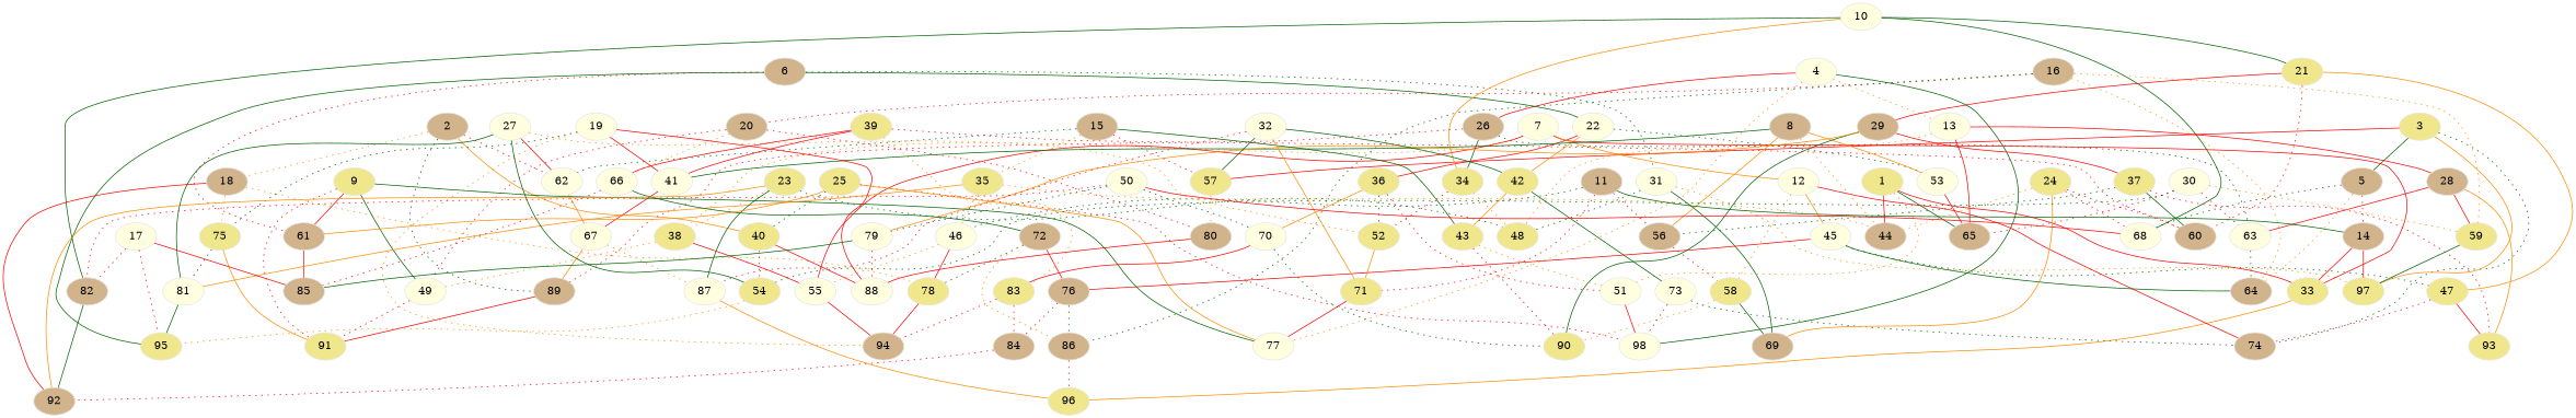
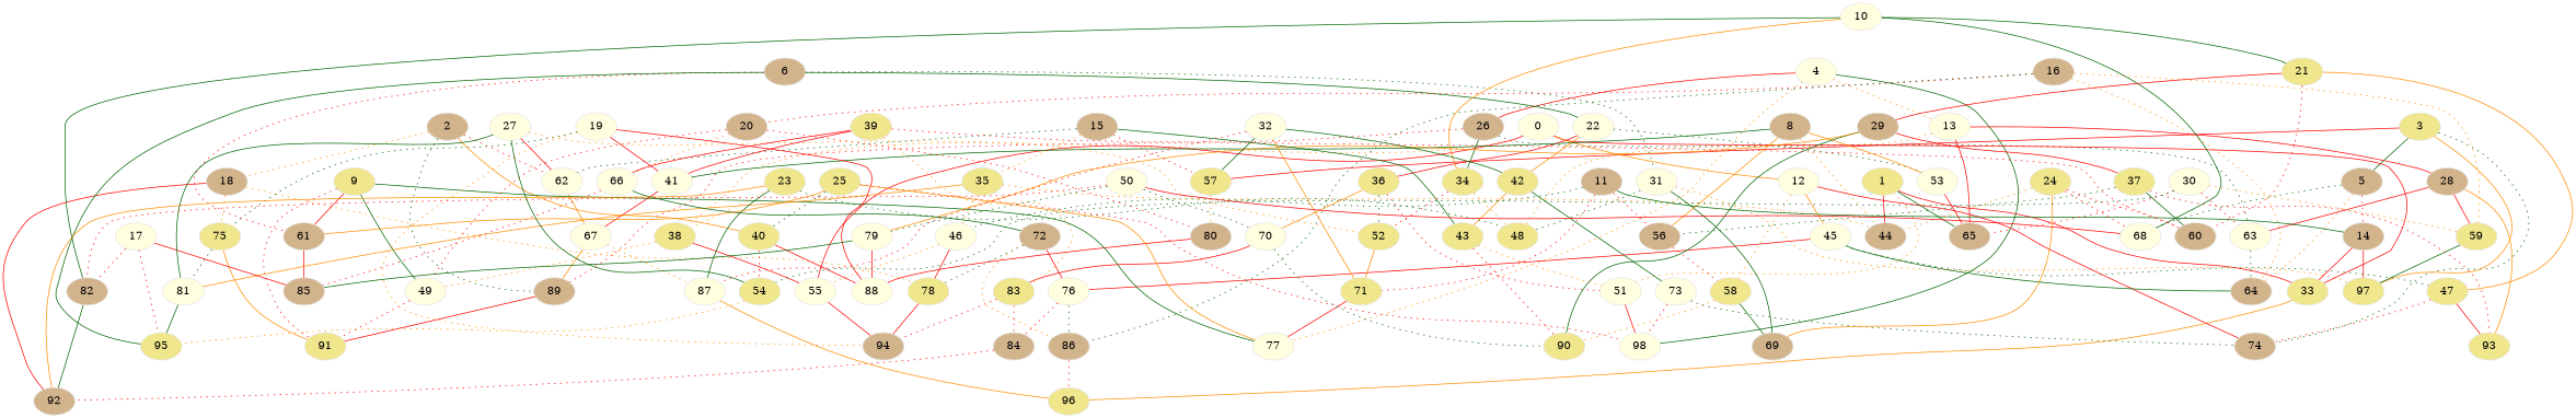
  graph {
    node [color=gray90 fillcolor=khaki style=filled]
    edge [color=red style=solid]
    1
    33
    44 [fillcolor=tan]
    51 [fillcolor=lightyellow]
    65 [fillcolor=tan]
    96
    98 [fillcolor=lightyellow]
    2 [fillcolor=tan]
    18 [fillcolor=tan]
    40
    62 [fillcolor=lightyellow]
    89 [fillcolor=tan]
    75
    78
    92 [fillcolor=tan]
    88 [fillcolor=lightyellow]
    54
    67 [fillcolor=lightyellow]
    91
    5 [fillcolor=tan]
    3
    57
    74 [fillcolor=tan]
    97
    14 [fillcolor=tan]
    64 [fillcolor=tan]
    68 [fillcolor=lightyellow]
    80 [fillcolor=tan]
    4 [fillcolor=lightyellow]
    13 [fillcolor=lightyellow]
    26 [fillcolor=tan]
    77 [fillcolor=lightyellow]
    28 [fillcolor=tan]
    48
    34
    63 [fillcolor=lightyellow]
    6 [fillcolor=tan]
    22 [fillcolor=lightyellow]
    31 [fillcolor=lightyellow]
    61 [fillcolor=tan]
    95
    53 [fillcolor=lightyellow]
    36
    42
    69 [fillcolor=tan]
    85 [fillcolor=tan]
-   7 [fillcolor=lightyellow]
+   7 [fillcolor=lightyellow label=0]
    12 [fillcolor=lightyellow]
    38
    55 [fillcolor=lightyellow]
    45 [fillcolor=lightyellow]
    58
    49 [fillcolor=lightyellow]
    94 [fillcolor=tan]
    8 [fillcolor=tan]
    41 [fillcolor=lightyellow]
    56 [fillcolor=tan]
    9
    10 [fillcolor=lightyellow]
    21
    82 [fillcolor=tan]
    29 [fillcolor=tan]
    47
    60 [fillcolor=tan]
    52
    11 [fillcolor=tan]
    46 [fillcolor=lightyellow]
    71
-   76 [fillcolor=tan]
+   76 [fillcolor=lightyellow]
    90
    59
    93
    15 [fillcolor=tan]
    35
    43
    81 [fillcolor=lightyellow]
    16 [fillcolor=tan]
    20 [fillcolor=tan]
    86 [fillcolor=tan]
    66 [fillcolor=lightyellow]
    17 [fillcolor=lightyellow]
    84 [fillcolor=tan]
    19 [fillcolor=lightyellow]
    72 [fillcolor=tan]
    37
    79 [fillcolor=lightyellow]
    70 [fillcolor=lightyellow]
    73 [fillcolor=lightyellow]
    23
    87 [fillcolor=lightyellow]
    24
    25
    27 [fillcolor=lightyellow]
    30 [fillcolor=lightyellow]
    32 [fillcolor=lightyellow]
    83
    39
    50 [fillcolor=lightyellow]
    1 -- 33
    1 -- 44
    1 -- 51 [color=darkorange style=dotted]
    1 -- 65 [color=darkgreen]
    33 -- 96 [color=darkorange]
    51 -- 98
    2 -- 18 [color=darkorange style=dotted]
    2 -- 40 [color=darkorange]
    2 -- 62 [style=dotted]
    2 -- 89 [color=darkgreen style=dotted]
    18 -- 75 [color=darkorange style=dotted]
    18 -- 78 [color=darkorange style=dotted]
    18 -- 92
    40 -- 88
    40 -- 54 [style=dotted]
    62 -- 67 [color=darkorange]
    89 -- 91
    75 -- 91 [color=darkorange]
    75 -- 81 [color=darkgreen style=dotted]
    78 -- 94
    54 -- 95 [color=darkorange style=dotted]
    67 -- 89 [color=darkorange]
    67 -- 87 [color=darkorange style=dotted]
    5 -- 14 [style=dotted]
    5 -- 64 [color=darkorange style=dotted]
    5 -- 68 [color=darkgreen style=dotted]
    3 -- 5 [color=darkgreen]
    3 -- 57
    3 -- 74 [color=darkgreen style=dotted]
    3 -- 97 [color=darkorange]
    57 -- 80 [color=darkorange style=dotted]
    14 -- 33
    14 -- 97
    80 -- 88
    4 -- 98 [color=darkgreen]
    4 -- 13 [color=darkorange style=dotted]
    4 -- 26
    4 -- 77 [color=darkorange style=dotted]
    13 -- 65
    13 -- 28
    13 -- 48 [color=darkorange style=dotted]
    26 -- 89 [style=dotted]
    26 -- 34 [color=darkgreen]
    26 -- 63 [color=darkgreen style=dotted]
    28 -- 63
    28 -- 59
    28 -- 93 [color=darkorange]
    34 -- 48 [color=darkorange style=dotted]
    34 -- 52 [style=dotted]
    63 -- 64 [color=darkgreen style=dotted]
    6 -- 22 [color=darkgreen]
    6 -- 31 [color=darkgreen style=dotted]
    6 -- 61 [style=dotted]
    6 -- 95 [color=darkgreen]
    22 -- 53 [color=darkgreen style=dotted]
    22 -- 36
    22 -- 42 [color=darkorange]
    31 -- 97 [color=darkorange style=dotted]
    31 -- 48 [color=darkgreen style=dotted]
    31 -- 69 [color=darkgreen]
    61 -- 85
    53 -- 65
    36 -- 51 [style=dotted]
    36 -- 52 [color=darkgreen style=dotted]
    36 -- 70 [color=darkorange]
    42 -- 43 [color=darkorange]
    42 -- 73 [color=darkgreen]
    7 -- 33
    7 -- 12 [color=darkorange]
    7 -- 38 [color=darkorange style=dotted]
    7 -- 55
    12 -- 74
    12 -- 45 [color=darkorange]
    12 -- 58 [color=darkorange style=dotted]
    38 -- 55
    38 -- 49 [color=darkorange style=dotted]
    55 -- 94
    45 -- 64 [color=darkgreen]
    45 -- 47 [color=darkgreen style=dotted]
    45 -- 76
    58 -- 69 [color=darkgreen]
    58 -- 90 [color=darkorange style=dotted]
    49 -- 91 [style=dotted]
    8 -- 44 [color=darkorange style=dotted]
    8 -- 53 [color=darkorange]
    8 -- 41 [color=darkgreen]
    8 -- 56 [color=darkorange]
    41 -- 67
    56 -- 58 [style=dotted]
    9 -- 91 [style=dotted]
    9 -- 77 [color=darkgreen]
    9 -- 61
    9 -- 49 [color=darkgreen]
    10 -- 68 [color=darkgreen]
    10 -- 34 [color=darkorange]
    10 -- 21 [color=darkgreen]
    10 -- 82 [color=darkgreen]
    21 -- 29
    21 -- 47 [color=darkorange]
    21 -- 60 [style=dotted]
    82 -- 92 [color=darkgreen]
    29 -- 90 [color=darkgreen]
    29 -- 37
    29 -- 79 [color=darkorange]
    47 -- 74 [style=dotted]
    47 -- 93
    52 -- 71 [color=darkorange]
    11 -- 14 [color=darkgreen]
    11 -- 56 [style=dotted]
    11 -- 46 [color=darkgreen style=dotted]
    11 -- 71 [style=dotted]
    46 -- 78
    46 -- 55 [color=darkorange style=dotted]
    71 -- 77
    76 -- 86 [color=darkgreen style=dotted]
    76 -- 84 [style=dotted]
    59 -- 97 [color=darkgreen]
    15 -- 62 [color=darkgreen style=dotted]
    15 -- 57 [style=dotted]
    15 -- 35 [color=darkorange style=dotted]
    15 -- 43 [color=darkgreen]
    35 -- 44 [color=darkorange style=dotted]
    35 -- 46 [color=darkorange style=dotted]
    35 -- 81 [color=darkorange]
    43 -- 51 [color=darkorange style=dotted]
    43 -- 90 [style=dotted]
    81 -- 95 [color=darkgreen]
    16 -- 64 [color=darkorange style=dotted]
    16 -- 59 [color=darkorange style=dotted]
    16 -- 20 [style=dotted]
    16 -- 86 [color=darkgreen style=dotted]
    20 -- 80 [style=dotted]
    20 -- 49 [style=dotted]
    20 -- 66 [color=darkorange style=dotted]
    86 -- 96 [style=dotted]
    66 -- 85 [style=dotted]
    66 -- 72 [color=darkgreen]
    17 -- 95 [style=dotted]
    17 -- 85
    17 -- 82 [style=dotted]
    84 -- 92 [style=dotted]
    19 -- 75 [color=darkgreen style=dotted]
    19 -- 88
    19 -- 94 [color=darkorange style=dotted]
    19 -- 41
    72 -- 78 [color=darkgreen style=dotted]
    72 -- 76
    72 -- 86 [color=darkorange style=dotted]
    37 -- 56 [color=darkgreen style=dotted]
    37 -- 60 [color=darkgreen]
    37 -- 93 [style=dotted]
-   79 -- 88 [style=dotted]
+   79 -- 88
    79 -- 85 [color=darkgreen]
    70 -- 90 [color=darkgreen style=dotted]
    70 -- 83
    73 -- 98 [style=dotted]
    73 -- 74 [color=darkgreen style=dotted]
    23 -- 92 [color=darkorange]
    23 -- 48 [color=darkgreen style=dotted]
    23 -- 38 [color=darkorange style=dotted]
    23 -- 87 [color=darkgreen]
    87 -- 96 [color=darkorange]
    24 -- 44 [color=darkorange style=dotted]
    24 -- 68 [style=dotted]
    24 -- 69 [color=darkorange]
    24 -- 60 [style=dotted]
    25 -- 98 [style=dotted]
    25 -- 40 [color=darkgreen style=dotted]
    25 -- 77 [color=darkorange]
    25 -- 61 [color=darkorange]
    27 -- 62
    27 -- 54 [color=darkgreen]
    27 -- 52 [color=darkorange style=dotted]
    27 -- 81 [color=darkgreen]
    30 -- 65 [style=dotted]
    30 -- 54 [color=darkgreen style=dotted]
    30 -- 63 [style=dotted]
    30 -- 59 [color=darkorange style=dotted]
    32 -- 57 [color=darkgreen]
    32 -- 42 [color=darkgreen]
    32 -- 71 [color=darkorange]
    32 -- 87 [style=dotted]
    83 -- 94 [style=dotted]
    83 -- 84 [style=dotted]
    39 -- 41
    39 -- 60 [style=dotted]
    39 -- 66
    39 -- 83 [color=darkorange style=dotted]
    50 -- 68
    50 -- 82 [style=dotted]
    50 -- 79 [color=darkgreen style=dotted]
    50 -- 70 [color=darkgreen style=dotted]
  }
